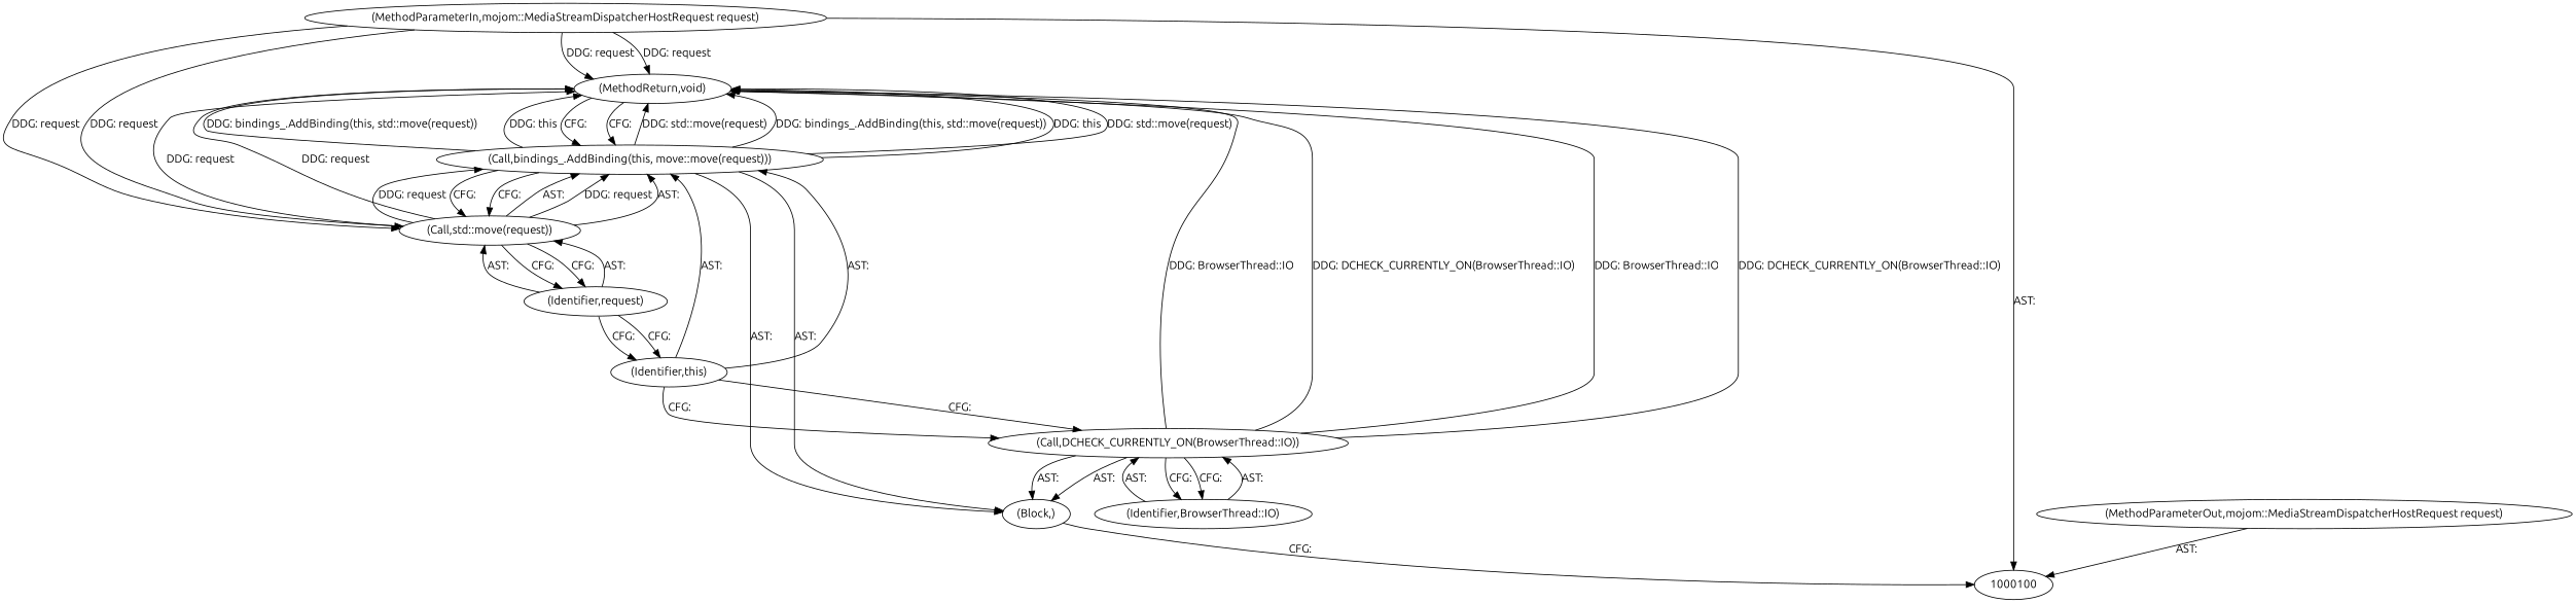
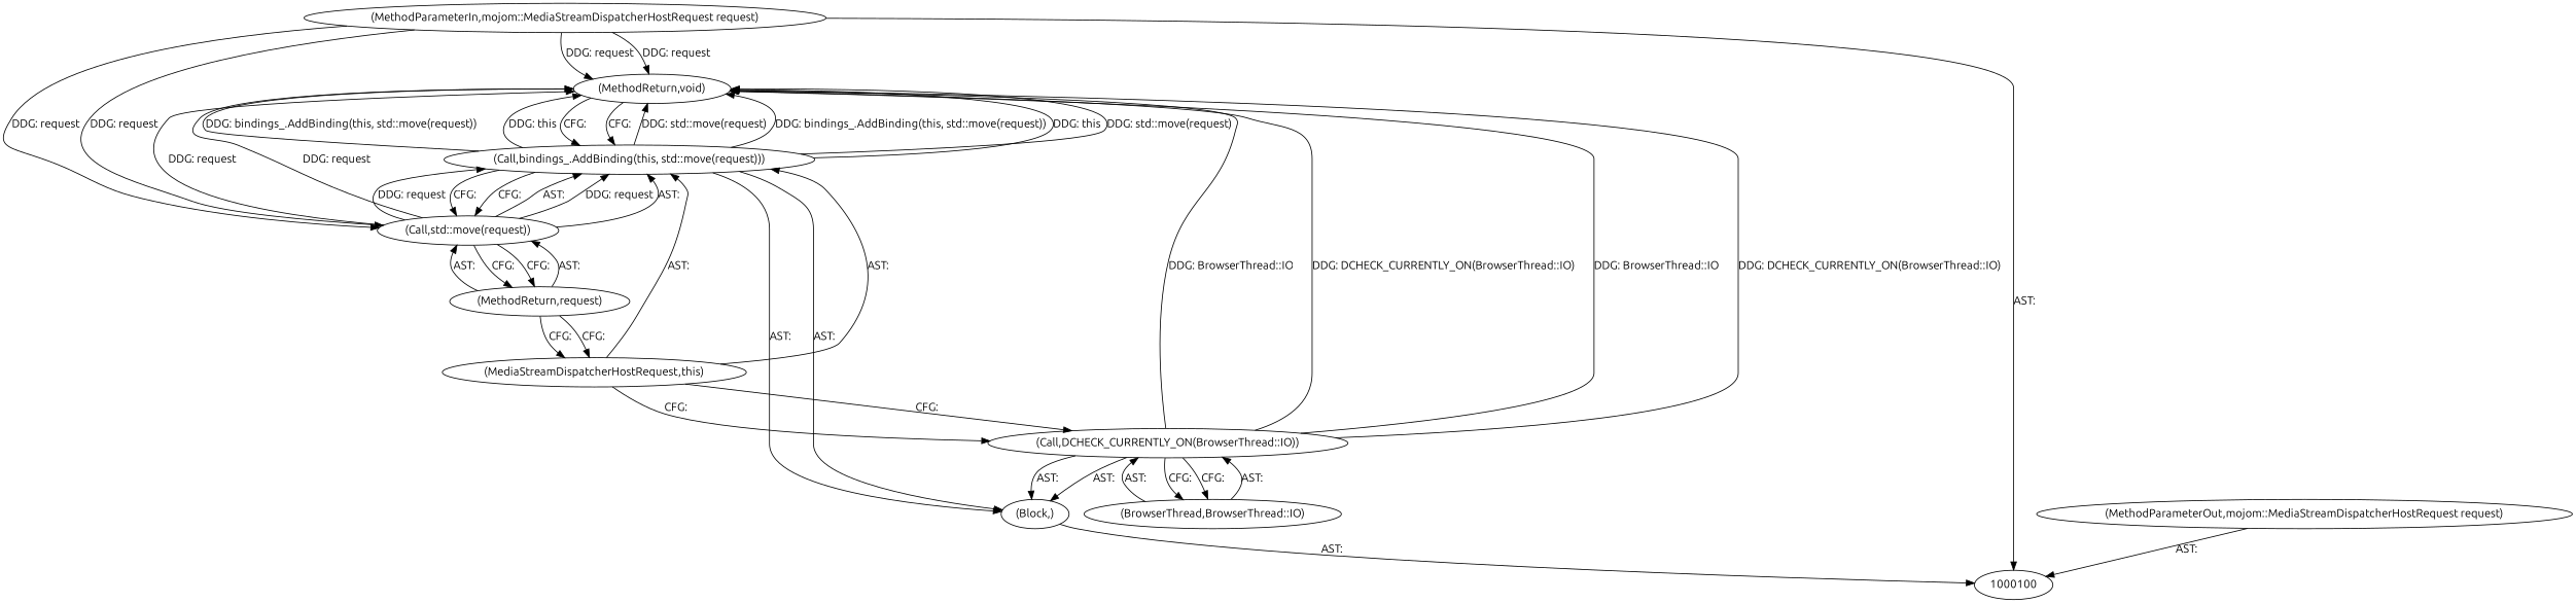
  digraph {
    fontname=Ubuntu
    node [fontname=Ubuntu]
    edge [fontname=Ubuntu]
    n1 [label="(MethodReturn,void)"]
-   n2 [label="(Call,bindings_.AddBinding(this, move::move(request)))"]
+   n2 [label="(Call,bindings_.AddBinding(this, std::move(request)))"]
    n3 [label="(Call,std::move(request))"]
    n4 [label="(Block,)"]
    n5 [label="(MethodParameterIn,mojom::MediaStreamDispatcherHostRequest request)"]
    1000100
-   n7 [label="(Identifier,request)"]
+   n7 [label="(MethodReturn,request)"]
    n8 [label="(MethodParameterOut,mojom::MediaStreamDispatcherHostRequest request)"]
-   n9 [label="(Identifier,BrowserThread::IO)"]
+   n9 [label="(BrowserThread,BrowserThread::IO)"]
    n10 [label="(Call,DCHECK_CURRENTLY_ON(BrowserThread::IO))"]
-   n11 [label="(Identifier,this)"]
+   n11 [label="(MediaStreamDispatcherHostRequest,this)"]
    n1 -> n2 [label="CFG: "]
    n1 -> n2 [label="CFG: "]
    n2 -> n1 [label="DDG: std::move(request)"]
    n2 -> n1 [label="DDG: bindings_.AddBinding(this, std::move(request))"]
    n2 -> n1 [label="DDG: this"]
    n2 -> n1 [label="DDG: std::move(request)"]
    n2 -> n1 [label="DDG: bindings_.AddBinding(this, std::move(request))"]
    n2 -> n1 [label="DDG: this"]
    n2 -> n3 [label="CFG: "]
    n2 -> n3 [label="CFG: "]
    n2 -> n4 [label="AST: "]
    n2 -> n4 [label="AST: "]
    n3 -> n1 [label="DDG: request"]
    n3 -> n1 [label="DDG: request"]
    n3 -> n2 [label="AST: "]
    n3 -> n2 [label="DDG: request"]
    n3 -> n2 [label="AST: "]
    n3 -> n2 [label="DDG: request"]
    n3 -> n7 [label="CFG: "]
    n3 -> n7 [label="CFG: "]
-   n4 -> 1000100 [label="CFG: "]
+   n4 -> 1000100 [label="AST: "]
    n5 -> n1 [label="DDG: request"]
    n5 -> n1 [label="DDG: request"]
    n5 -> n3 [label="DDG: request"]
    n5 -> n3 [label="DDG: request"]
    n5 -> 1000100 [label="AST: "]
    n7 -> n3 [label="AST: "]
    n7 -> n3 [label="AST: "]
    n7 -> n11 [label="CFG: "]
    n7 -> n11 [label="CFG: "]
    n8 -> 1000100 [label="AST: "]
    n9 -> n10 [label="AST: "]
    n9 -> n10 [label="AST: "]
    n10 -> n1 [label="DDG: BrowserThread::IO"]
    n10 -> n1 [label="DDG: DCHECK_CURRENTLY_ON(BrowserThread::IO)"]
    n10 -> n1 [label="DDG: BrowserThread::IO"]
    n10 -> n1 [label="DDG: DCHECK_CURRENTLY_ON(BrowserThread::IO)"]
    n10 -> n4 [label="AST: "]
    n10 -> n4 [label="AST: "]
    n10 -> n9 [label="CFG: "]
    n10 -> n9 [label="CFG: "]
    n11 -> n2 [label="AST: "]
    n11 -> n2 [label="AST: "]
    n11 -> n10 [label="CFG: "]
    n11 -> n10 [label="CFG: "]
  }
